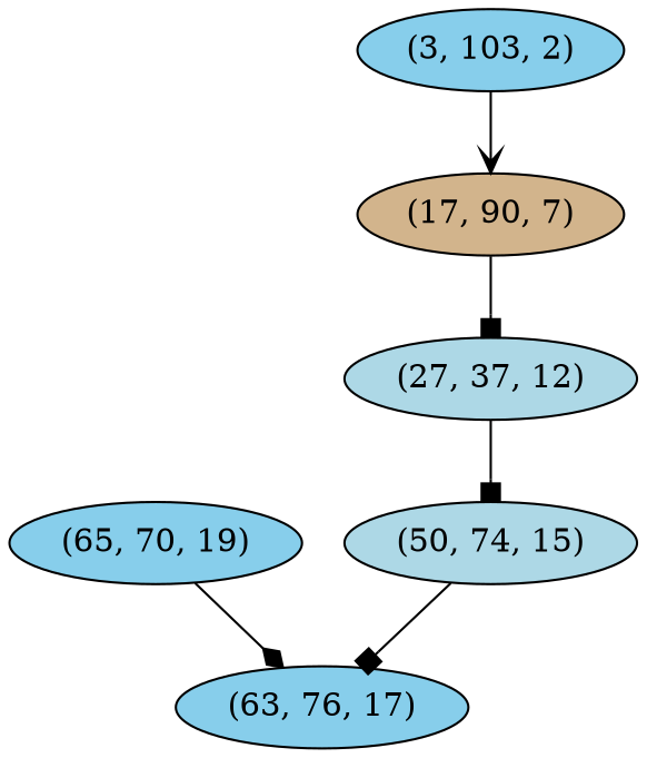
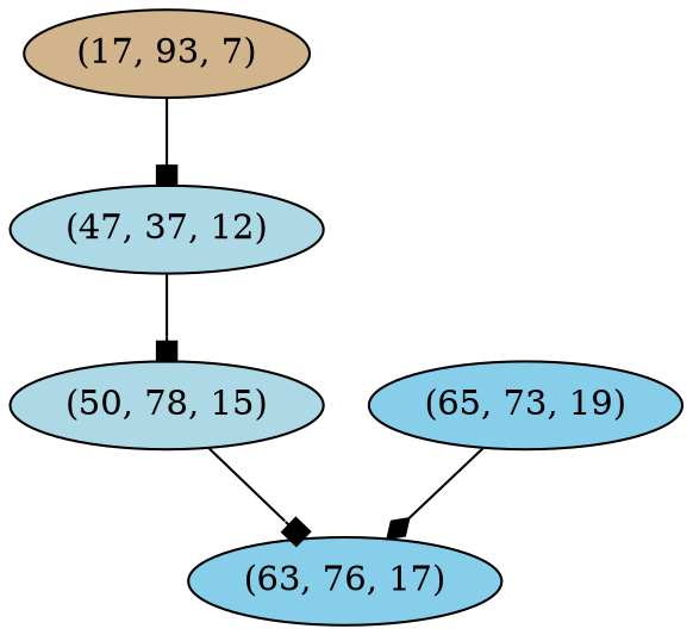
  digraph {
    node [fillcolor=skyblue style=filled]
    edge [arrowhead=box]
-   "(17, 93, 7)" [fillcolor=tan label="(17, 90, 7)"]
-   "(3, 103, 2)"
-   "(27, 37, 12)" [fillcolor=lightblue]
-   "(50, 78, 15)" [fillcolor=lightblue label="(50, 74, 15)"]
+   "(17, 93, 7)" [fillcolor=tan]
+   "(27, 37, 12)" [fillcolor=lightblue label="(47, 37, 12)"]
+   "(50, 78, 15)" [fillcolor=lightblue]
    "(63, 76, 17)"
-   "(65, 73, 19)" [label="(65, 70, 19)"]
+   "(65, 73, 19)"
    "(17, 93, 7)" -> "(27, 37, 12)"
-   "(3, 103, 2)" -> "(17, 93, 7)" [arrowhead=vee]
    "(27, 37, 12)" -> "(50, 78, 15)"
    "(50, 78, 15)" -> "(63, 76, 17)"
    "(65, 73, 19)" -> "(63, 76, 17)" [arrowhead=diamond]
  }
